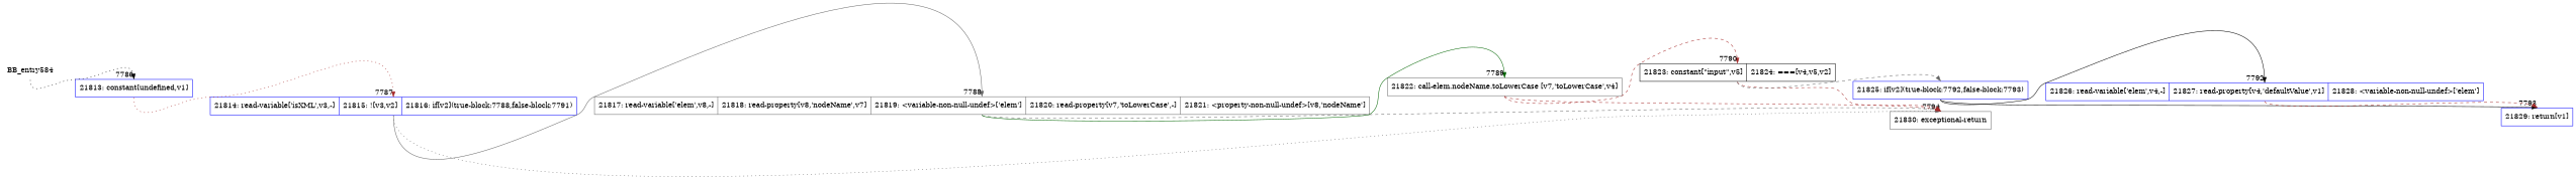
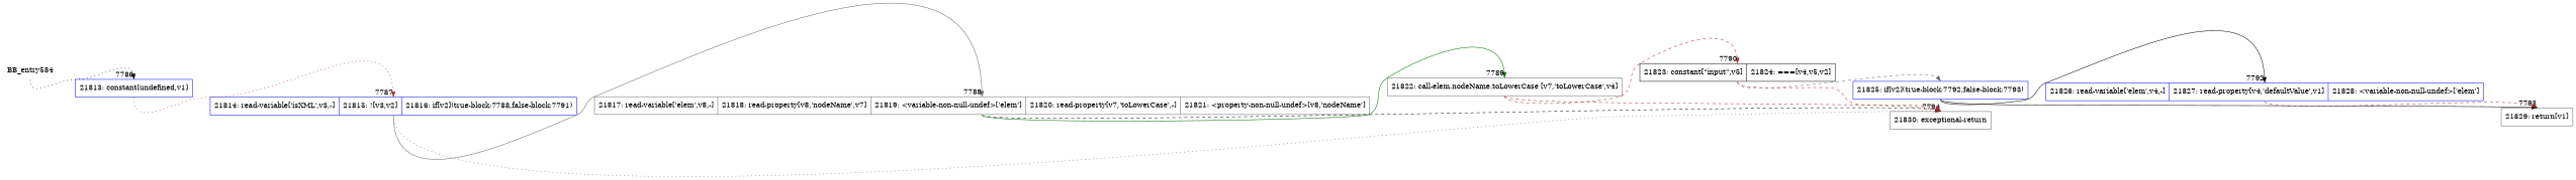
  digraph {
    rankdir=LR
    node [color=gray40 shape=record]
    edge [color=brown headport=n style=dashed tailport=s]
    BB_entry584 [shape=none]
    n2 [color=blue label="{21813: constant[undefined,v1]}"]
    n3 [color=blue label="{21814: read-variable['isXML',v3,-]|21815: ![v3,v2]|21816: if[v2](true-block:7788,false-block:7791)}"]
    n4 [label="{21817: read-variable['elem',v8,-]|21818: read-property[v8,'nodeName',v7]|21819: \<variable-non-null-undef\>['elem']|21820: read-property[v7,'toLowerCase',-]|21821: \<property-non-null-undef\>[v8,'nodeName']}"]
    n5 [label="{21830: exceptional-return}"]
    n6 [color=blue label="{21825: if[v2](true-block:7792,false-block:7793)}"]
    n7 [color=blue label="{21826: read-variable['elem',v4,-]|21827: read-property[v4,'defaultValue',v1]|21828: \<variable-non-null-undef\>['elem']}"]
-   n8 [color=blue label="{21829: return[v1]}"]
+   n8 [label="{21829: return[v1]}"]
    n9 [label="{21822: call-elem.nodeName.toLowerCase [v7,'toLowerCase',v4]}"]
    n10 [color=black label="{21823: constant[\"input\",v5]|21824: ===[v4,v5,v2]}"]
    BB_entry584 -> n2 [color=black headlabel="    7786" style=dotted]
    n2 -> n3 [headlabel="      7787" style=dotted]
    n3 -> n4 [color=gray40 headlabel="      7788" style=solid]
    n3 -> n5 [color=gray40 headlabel="      7794" style=dotted]
-   n4 -> n5 [color=gray40]
+   n4 -> n5 [color=black]
    n4 -> n9 [color=darkgreen headlabel="      7789" style=solid]
    n6 -> n7 [color=black headlabel="      7792" style=solid]
    n6 -> n8 [color=black headlabel="      7793" style=solid]
    n7 -> n8
    n9 -> n5
    n9 -> n10 [headlabel="      7790"]
    n10 -> n5
    n10 -> n6 [color=gray40]
  }
